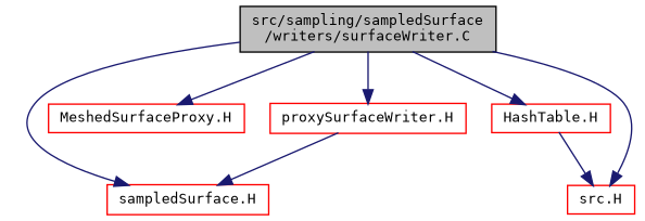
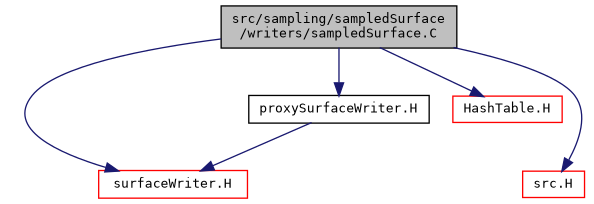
  digraph {
    fontname="DejaVu Sans Mono"
    node [color=red fontname="DejaVu Sans Mono" fontsize=10 shape=record]
    edge [color=midnightblue fontname="DejaVu Sans Mono" fontsize=10 labelfontname=Helvetica labelfontsize=10 style=solid]
-   n1 [color=black fillcolor=grey75 fontcolor=black height=0.2 label="src/sampling/sampledSurface\l/writers/surfaceWriter.C" style=filled width=0.4]
-   n2 [height=0.2 label="sampledSurface.H" width=0.4]
-   n3 [height=0.2 label="MeshedSurfaceProxy.H" width=0.4]
-   n4 [height=0.2 label="proxySurfaceWriter.H" width=0.4]
+   n1 [color=black fillcolor=grey75 fontcolor=black height=0.2 label="src/sampling/sampledSurface\l/writers/sampledSurface.C" style=filled width=0.4]
+   n2 [height=0.2 label="surfaceWriter.H" width=0.4]
+   n4 [color=black height=0.2 label="proxySurfaceWriter.H" width=0.4]
    n5 [height=0.2 label="HashTable.H" width=0.4]
    n6 [height=0.2 label="src.H" width=0.4]
    n1 -> n2
-   n1 -> n3
    n1 -> n4
    n1 -> n5
    n1 -> n6
    n4 -> n2
-   n5 -> n6
  }
